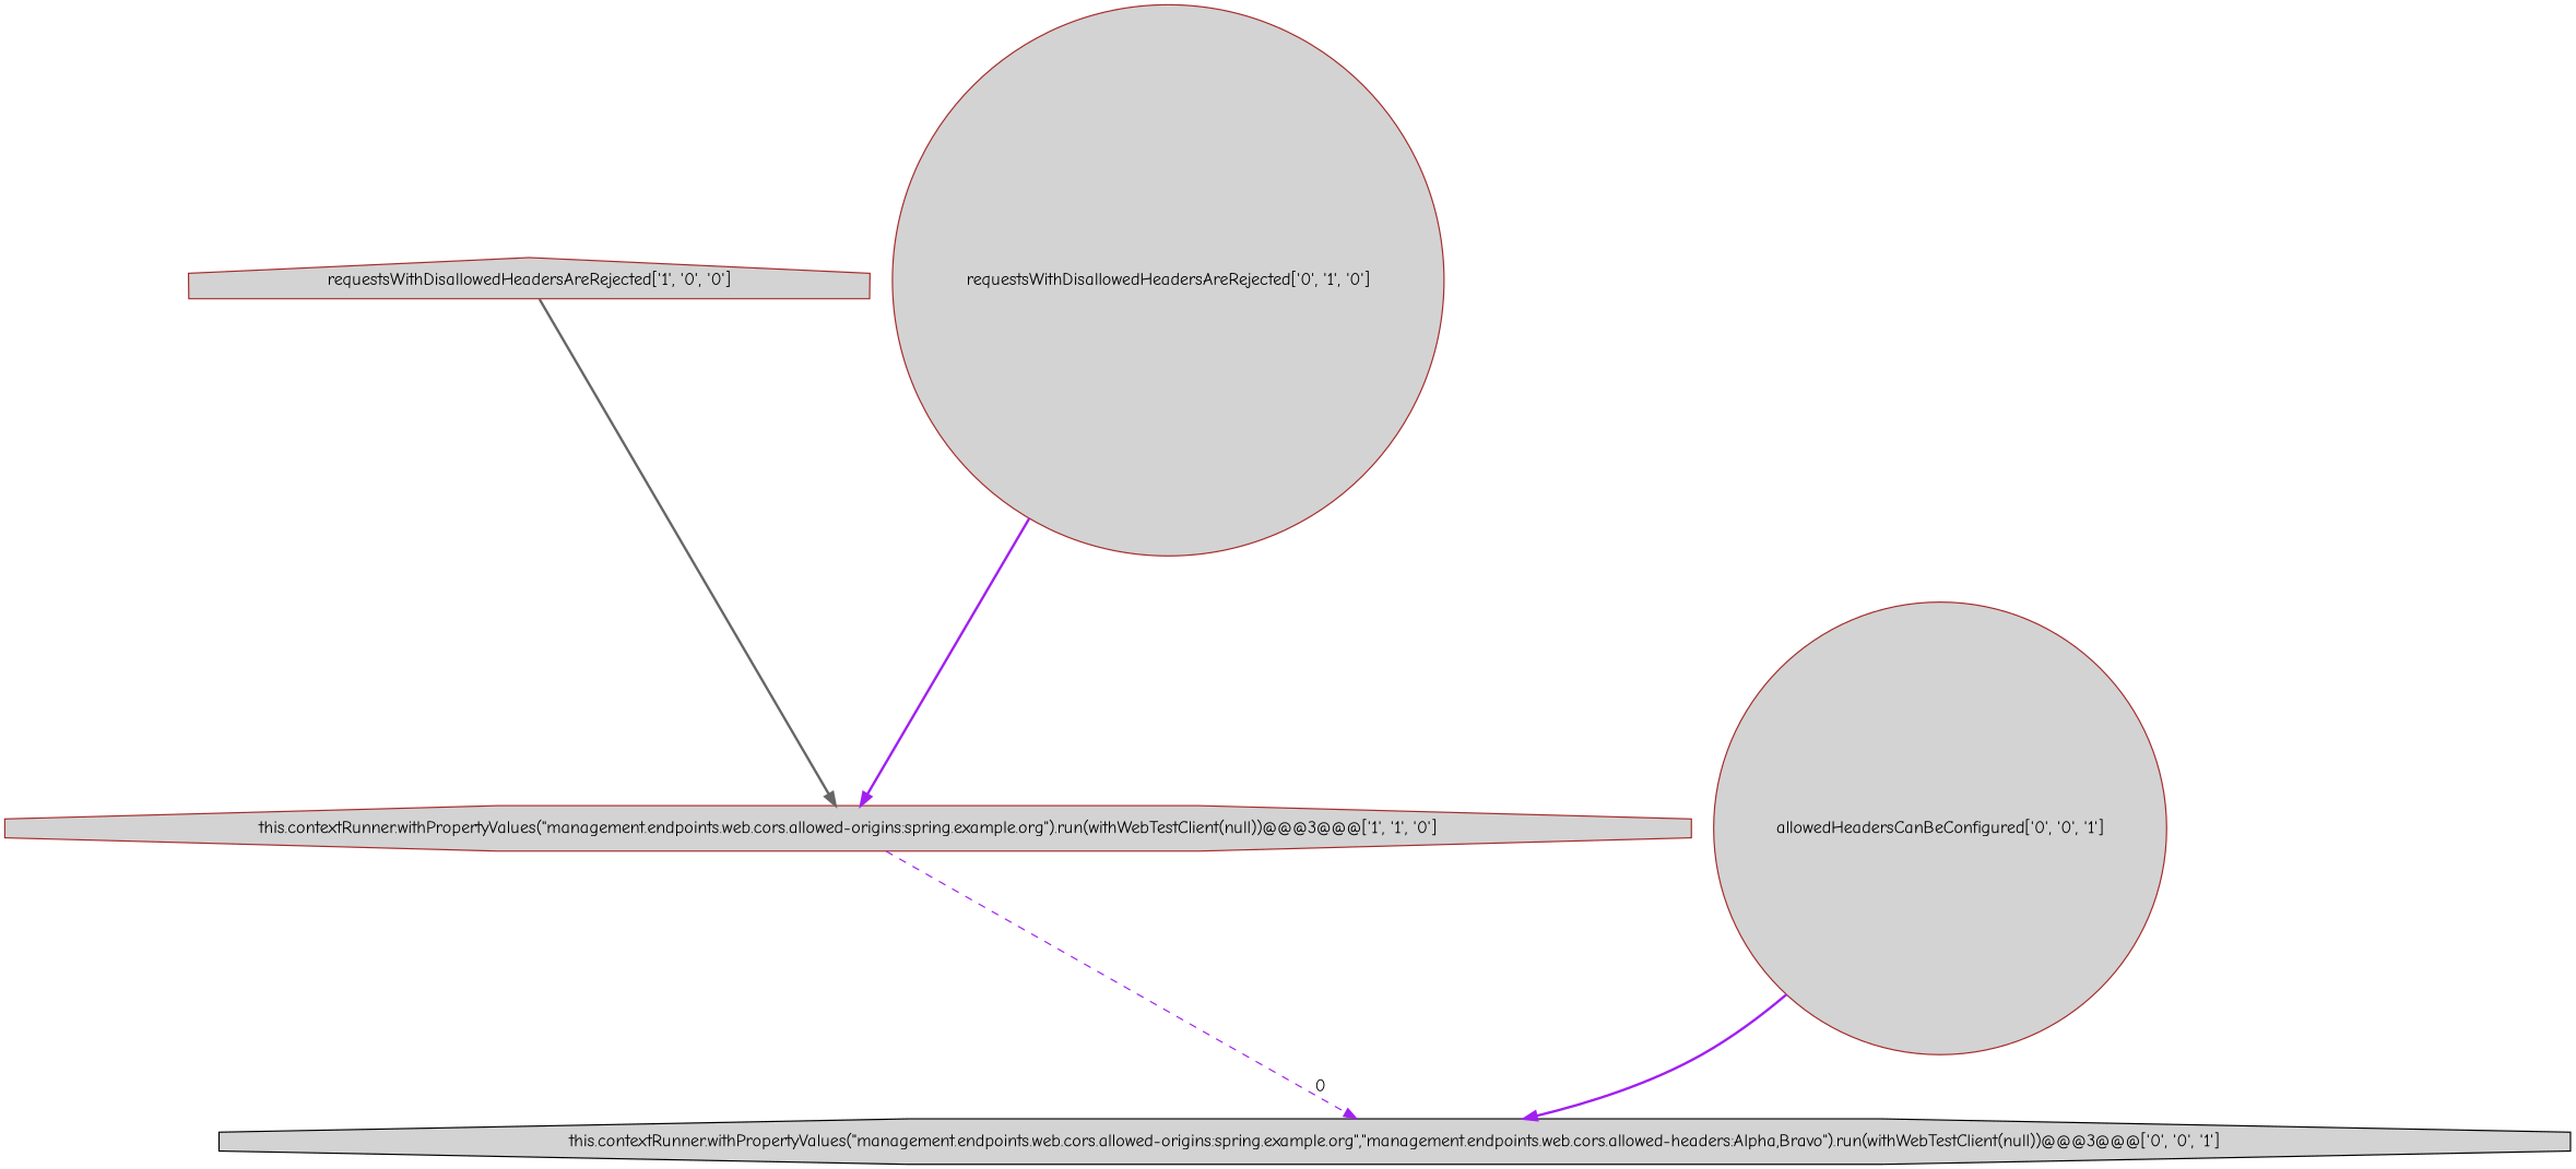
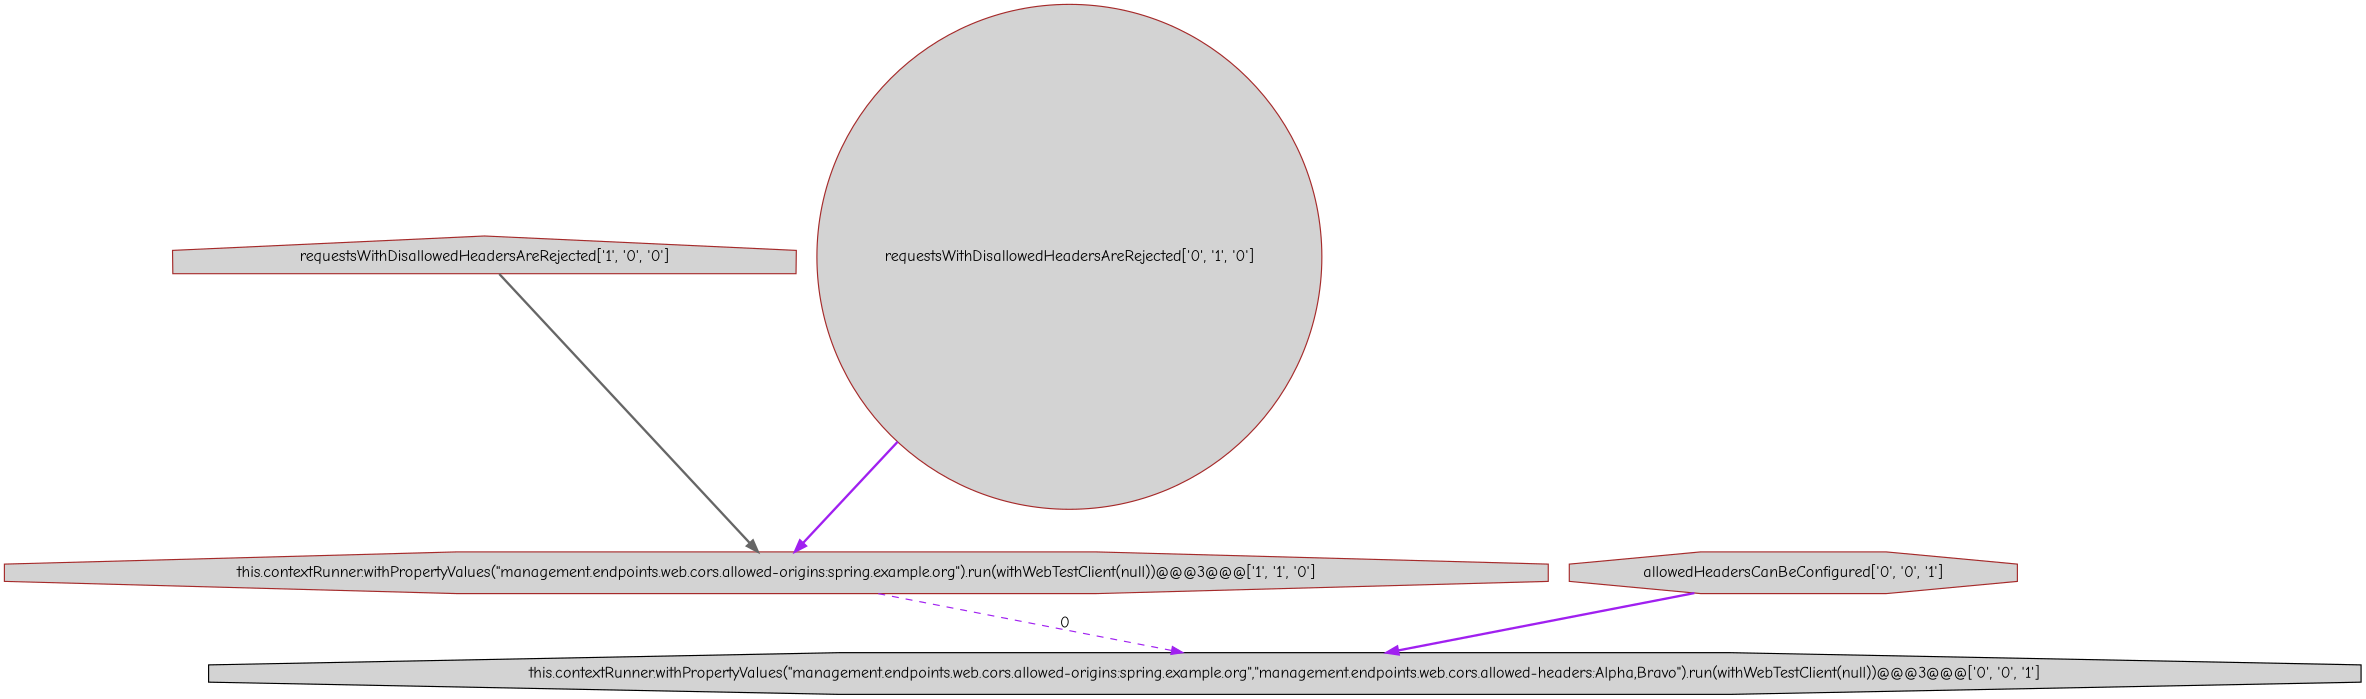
  digraph {
    fontname="Comic Neue"
    node [fillcolor=lightgray shape=octagon style=filled color=brown fontname="Comic Neue"]
    edge [style=bold color=purple fontname="Comic Neue"]
    n1 [label="requestsWithDisallowedHeadersAreRejected['1', '0', '0']" shape=house]
    n2 [label="this.contextRunner.withPropertyValues(\"management.endpoints.web.cors.allowed-origins:spring.example.org\").run(withWebTestClient(null))@@@3@@@['1', '1', '0']"]
-   n3 [label="allowedHeadersCanBeConfigured['0', '0', '1']" shape=circle]
+   n3 [label="allowedHeadersCanBeConfigured['0', '0', '1']"]
    n4 [label="this.contextRunner.withPropertyValues(\"management.endpoints.web.cors.allowed-origins:spring.example.org\",\"management.endpoints.web.cors.allowed-headers:Alpha,Bravo\").run(withWebTestClient(null))@@@3@@@['0', '0', '1']" color=black]
    n5 [label="requestsWithDisallowedHeadersAreRejected['0', '1', '0']" shape=circle]
    n1 -> n2 [color=gray40]
    n2 -> n4 [label=0 style=dashed]
    n3 -> n4
    n5 -> n2
  }
